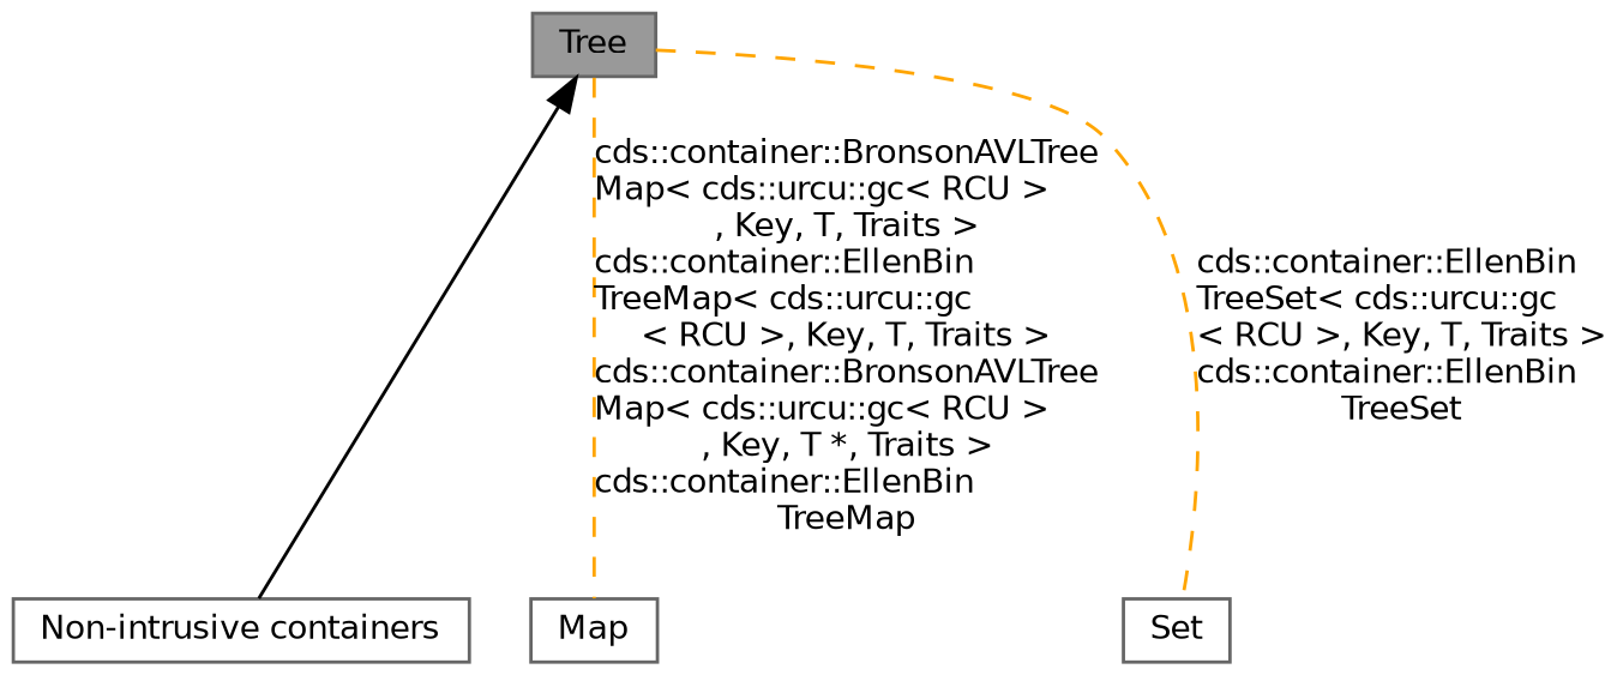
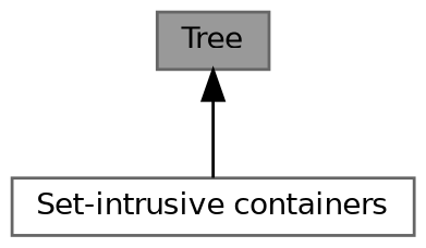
  digraph {
    rankdir=TB
    node [color=grey40 fillcolor=white fontname=Helvetica fontsize=10 shape=box style=filled]
    edge [dir=none fontname=Helvetica fontsize=10 labelfontname=Helvetica labelfontsize=10 shape=plaintext style=dashed color=orange]
-   n1 [height=0.2 label="Non-intrusive containers" width=0.4]
+   n1 [height=0.2 label="Set-intrusive containers" width=0.4]
    n2 [color=gray40 fillcolor=grey60 fontcolor=black height=0.2 label=Tree width=0.4]
-   n3 [height=0.2 label=Map width=0.4]
-   n4 [height=0.2 label=Set width=0.4]
    n2 -> n1 [dir=back style=solid color=""]
-   n2 -> n3 [label="cds::container::BronsonAVLTree\lMap\< cds::urcu::gc\< RCU \>\l, Key, T, Traits \>\ncds::container::EllenBin\lTreeMap\< cds::urcu::gc\l\< RCU \>, Key, T, Traits \>\ncds::container::BronsonAVLTree\lMap\< cds::urcu::gc\< RCU \>\l, Key, T *, Traits \>\ncds::container::EllenBin\lTreeMap"]
-   n2 -> n4 [label="cds::container::EllenBin\lTreeSet\< cds::urcu::gc\l\< RCU \>, Key, T, Traits \>\ncds::container::EllenBin\lTreeSet"]
  }
